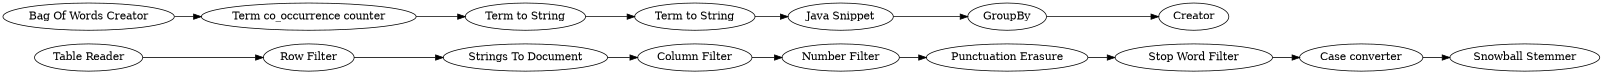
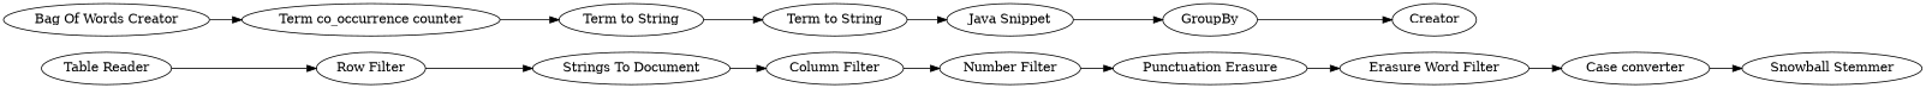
  digraph {
    rankdir=LR
    n1 [label="Punctuation Erasure"]
-   n2 [label="Stop Word Filter"]
+   n2 [label="Erasure Word Filter"]
    n3 [label="Case converter"]
    n4 [label="Snowball Stemmer"]
    n5 [label=GroupBy]
    n6 [label=Creator]
    n7 [label="Table Reader"]
    n8 [label="Row Filter"]
    n9 [label="Strings To Document"]
    n10 [label="Column Filter"]
    n11 [label="Bag Of Words Creator"]
    n12 [label="Term co_occurrence counter"]
    n13 [label="Term to String"]
    n14 [label="Number Filter"]
    n15 [label="Term to String"]
    n16 [label="Java Snippet"]
    n1 -> n2
    n2 -> n3
    n3 -> n4
    n5 -> n6
    n7 -> n8
    n8 -> n9
    n9 -> n10
    n10 -> n14
    n11 -> n12
    n12 -> n13
    n13 -> n15
    n14 -> n1
    n15 -> n16
    n16 -> n5
  }
